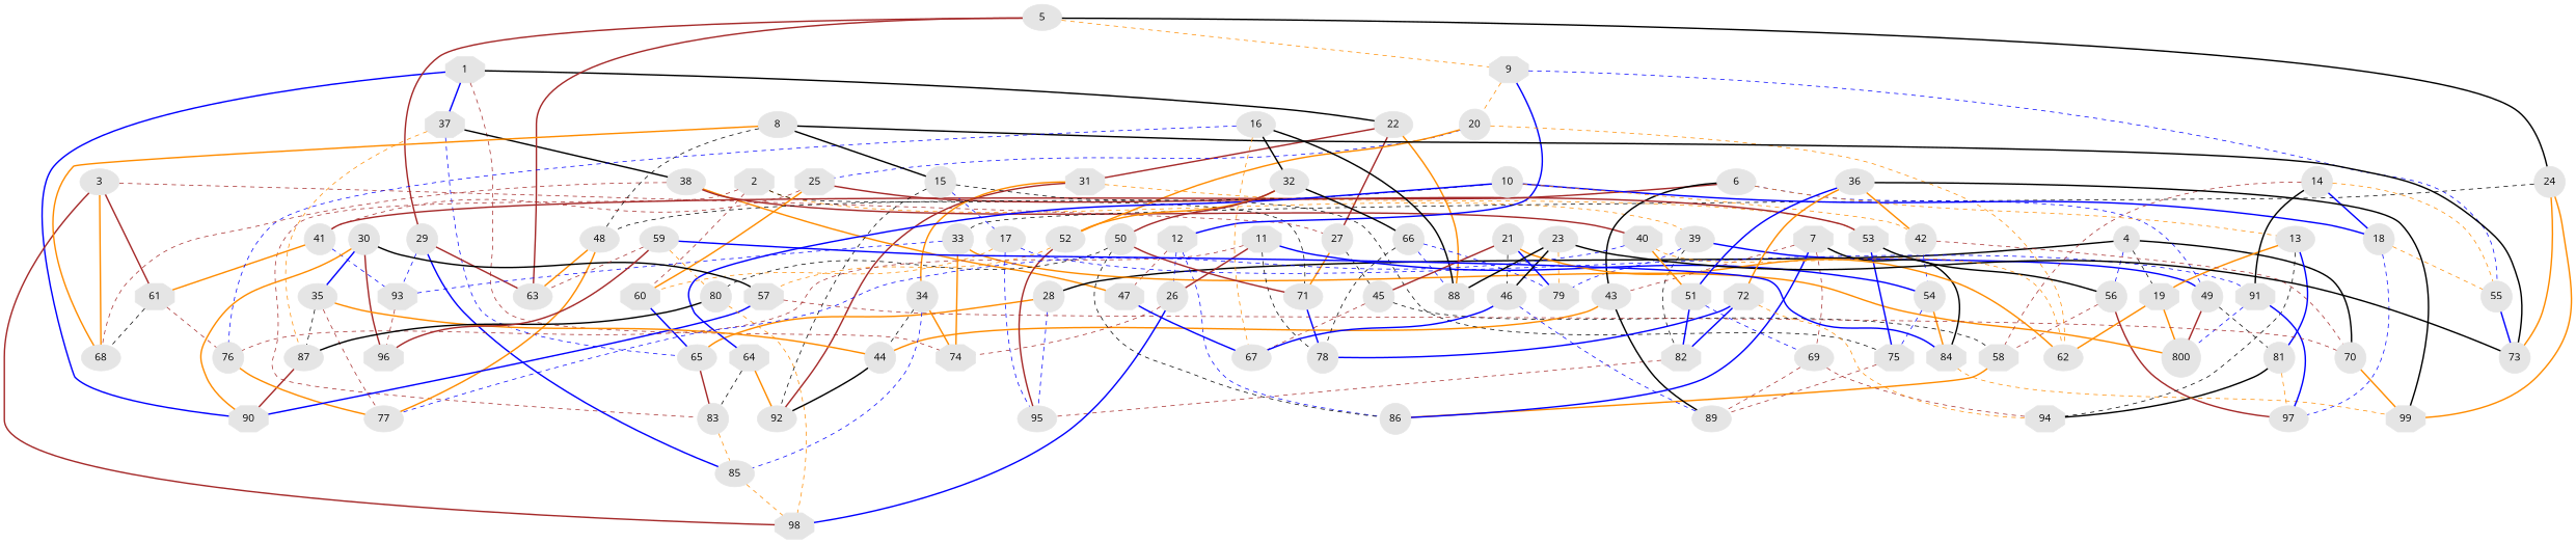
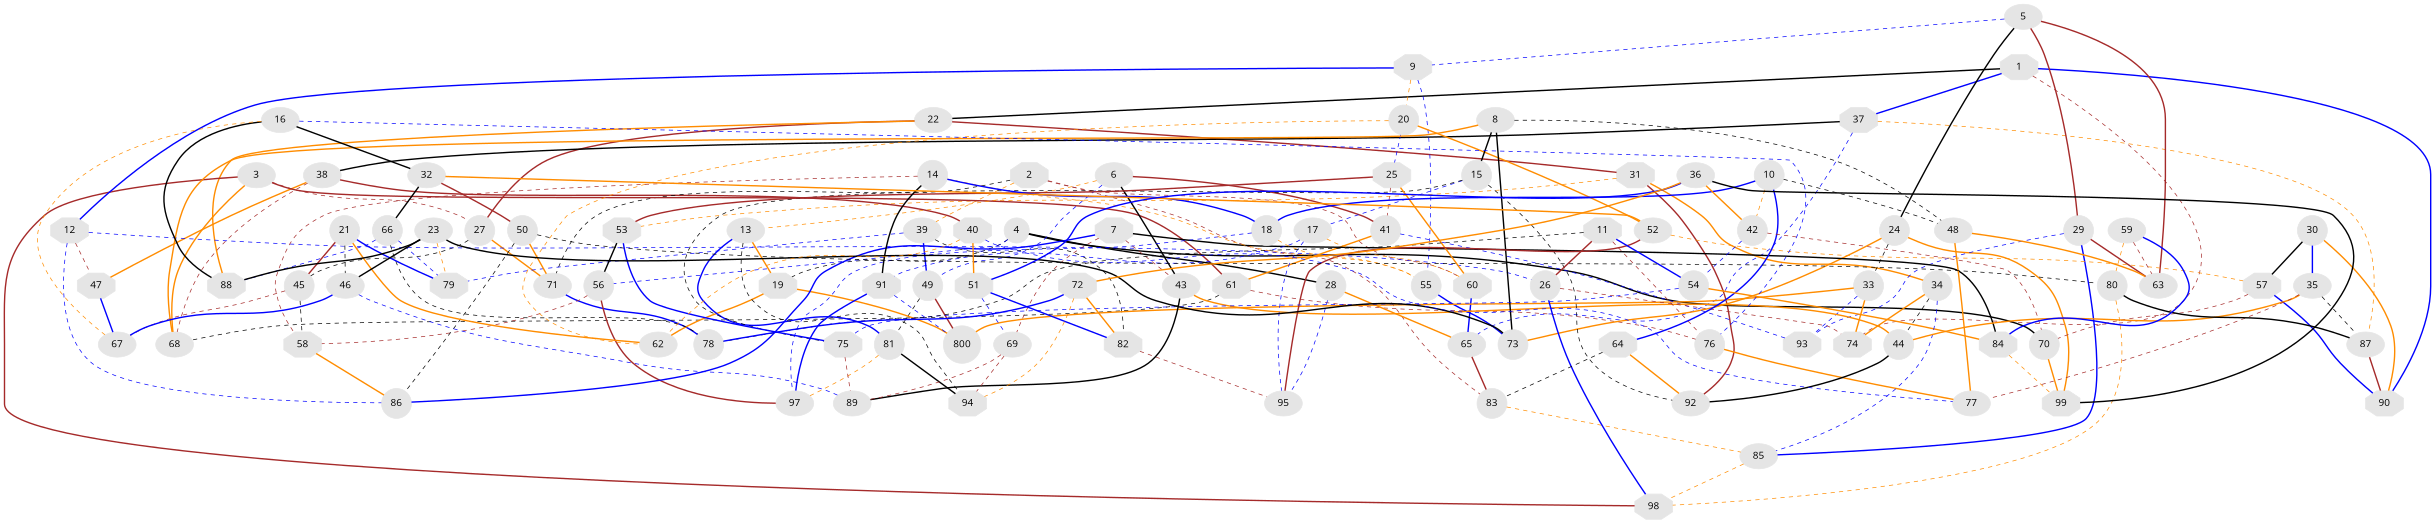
  graph {
    fontname="Open Sans"
    node [color=gray90 fontname="Open Sans" shape=circle style=filled]
    edge [color=darkorange fontname="Open Sans" style=bold]
    1 [shape=octagon]
    22 [shape=ellipse]
    37 [shape=octagon]
    74 [shape=octagon]
    90 [shape=octagon]
    27
    88 [shape=octagon]
    31 [shape=octagon]
    65 [shape=ellipse]
    87 [shape=ellipse]
    38 [shape=ellipse]
    2 [shape=octagon]
    39 [shape=ellipse]
    60 [shape=octagon]
    71 [shape=ellipse]
    83
    49
    79 [shape=octagon]
    82 [shape=octagon]
    78
    85 [shape=ellipse]
    3 [shape=ellipse]
    61 [shape=octagon]
    68 [shape=ellipse]
    98 [shape=octagon]
    45
    76
    19 [shape=octagon]
    4
    28
    56
    70
    62 [shape=ellipse]
    n34 [label=800]
    95 [shape=ellipse]
    58 [shape=octagon]
    97 [shape=ellipse]
    99 [shape=octagon]
    5 [shape=ellipse]
    9 [shape=octagon]
    24
    29
    63 [shape=ellipse]
    12 [shape=octagon]
    20
    55
    73
    33
    93 [shape=octagon]
    6 [shape=ellipse]
    13 [shape=ellipse]
    41
    43 [shape=ellipse]
    81
    94 [shape=octagon]
    44
    89 [shape=ellipse]
    7 [shape=octagon]
    69 [shape=ellipse]
    84 [shape=octagon]
    86
    8 [shape=ellipse]
    15
    48 [shape=ellipse]
    17 [shape=ellipse]
    75 [shape=octagon]
    92 [shape=ellipse]
    77 [shape=ellipse]
    26
    47 [shape=octagon]
    25 [shape=octagon]
    52 [shape=ellipse]
    10
    18
    42
    64 [shape=octagon]
    54
    11 [shape=octagon]
    67 [shape=ellipse]
    14
    91 [shape=octagon]
    16 [shape=ellipse]
    32 [shape=ellipse]
    50
    66
    53 [shape=octagon]
    57 [shape=octagon]
    21
    46 [shape=ellipse]
    34
    23 [shape=ellipse]
-   96 [shape=octagon]
    30
    35 [shape=ellipse]
    80
    36 [shape=ellipse]
    51 [shape=octagon]
    72 [shape=octagon]
    40 [shape=octagon]
    59 [shape=ellipse]
    1 -- 22 [color=black]
    1 -- 37 [color=blue]
    1 -- 74 [color=brown style=dashed]
    1 -- 90 [color=blue]
    22 -- 27 [color=brown]
    22 -- 88
    22 -- 31 [color=brown]
    37 -- 65 [color=blue style=dashed]
    37 -- 87 [style=dashed]
    37 -- 38 [color=black]
    27 -- 71
    27 -- 45 [color=black style=dashed]
    31 -- 92 [color=brown]
    31 -- 53 [style=dashed]
    31 -- 34
    65 -- 83 [color=brown]
    87 -- 90 [color=brown]
    38 -- 68 [color=brown style=dashed]
    38 -- 47
    38 -- 40 [color=brown]
    2 -- 39 [style=dashed]
    2 -- 60 [color=brown style=dashed]
    2 -- 71 [color=black style=dashed]
    2 -- 83 [color=brown style=dashed]
    39 -- 49 [color=blue]
    39 -- 79 [color=blue style=dashed]
    39 -- 82 [color=black style=dashed]
    60 -- 65 [color=blue]
    71 -- 78 [color=blue]
    83 -- 85 [style=dashed]
    49 -- n34 [color=brown]
    49 -- 81 [color=black style=dashed]
    82 -- 95 [color=brown style=dashed]
    85 -- 98 [style=dashed]
    3 -- 27 [color=brown style=dashed]
    3 -- 61 [color=brown]
    3 -- 68
    3 -- 98 [color=brown]
    61 -- 68 [color=black style=dashed]
    61 -- 76 [color=brown style=dashed]
    45 -- 58 [color=black style=dashed]
    45 -- 67 [color=brown style=dashed]
    76 -- 77
    19 -- 62
    19 -- n34
    4 -- 19 [color=black style=dashed]
    4 -- 28 [color=black]
    4 -- 56 [color=blue style=dashed]
    4 -- 70 [color=black]
    28 -- 65
    28 -- 95 [color=blue style=dashed]
    56 -- 58 [color=brown style=dashed]
    56 -- 97 [color=brown]
    70 -- 99
    58 -- 86
-   5 -- 9 [style=dashed]
+   5 -- 9 [color=blue style=dashed]
    5 -- 24 [color=black]
    5 -- 29 [color=brown]
    5 -- 63 [color=brown]
    9 -- 12 [color=blue]
    9 -- 20 [style=dashed]
    9 -- 55 [color=blue style=dashed]
    24 -- 99
    24 -- 73
    24 -- 33 [color=black style=dashed]
    29 -- 85 [color=blue]
    29 -- 63 [color=brown]
    29 -- 93 [color=blue style=dashed]
    12 -- 86 [color=blue style=dashed]
    12 -- 26 [color=blue style=dashed]
    12 -- 47 [color=brown style=dashed]
    20 -- 62 [style=dashed]
    20 -- 25 [color=blue style=dashed]
    20 -- 52
    55 -- 73 [color=blue]
    33 -- 74
    33 -- n34
    33 -- 93 [color=blue style=dashed]
-   93 -- 96 [color=brown style=dashed]
    6 -- 49 [color=blue style=dashed]
    6 -- 13 [style=dashed]
    6 -- 41 [color=brown]
    6 -- 43 [color=black]
    13 -- 19
    13 -- 81 [color=blue]
    13 -- 94 [color=black style=dashed]
    41 -- 61
    41 -- 93 [color=blue style=dashed]
    43 -- 44
    43 -- 89 [color=black]
    81 -- 97 [style=dashed]
    81 -- 94 [color=black]
    44 -- 92 [color=black]
    7 -- 43 [color=brown style=dashed]
    7 -- 69 [color=brown style=dashed]
    7 -- 84 [color=black]
    7 -- 86 [color=blue]
    69 -- 94 [color=brown style=dashed]
    69 -- 89 [color=brown style=dashed]
    84 -- 99 [style=dashed]
    8 -- 68
    8 -- 73 [color=black]
    8 -- 15 [color=black]
    8 -- 48 [color=black style=dashed]
    15 -- 17 [color=blue style=dashed]
    15 -- 75 [color=black style=dashed]
    15 -- 92 [color=black style=dashed]
    48 -- 63
    48 -- 77
    17 -- 60 [style=dashed]
    17 -- 95 [color=blue style=dashed]
    17 -- 91 [color=blue style=dashed]
    75 -- 89 [color=brown style=dashed]
    26 -- 74 [color=brown style=dashed]
    26 -- 98 [color=blue]
    47 -- 67 [color=blue]
    25 -- 60
    25 -- 41 [color=brown style=dashed]
    25 -- 53 [color=brown]
    52 -- 95 [color=brown]
    52 -- 57 [style=dashed]
    10 -- 48 [color=black style=dashed]
    10 -- 18 [color=blue]
    10 -- 42 [style=dashed]
    10 -- 64 [color=blue]
    18 -- 97 [color=blue style=dashed]
    18 -- 55 [style=dashed]
    42 -- 70 [color=brown style=dashed]
    42 -- 54 [color=blue style=dashed]
    64 -- 83 [color=black style=dashed]
    64 -- 92
    54 -- 84
    54 -- 75 [color=blue style=dashed]
    11 -- 78 [color=black style=dashed]
    11 -- 76 [color=brown style=dashed]
    11 -- 26 [color=brown]
    11 -- 54 [color=blue]
    14 -- 58 [color=brown style=dashed]
    14 -- 55 [style=dashed]
    14 -- 18 [color=blue]
    14 -- 91 [color=black]
    91 -- n34 [color=blue style=dashed]
    91 -- 97 [color=blue]
    16 -- 88 [color=black]
    16 -- 76 [color=blue style=dashed]
    16 -- 67 [style=dashed]
    16 -- 32 [color=black]
    32 -- 52
    32 -- 50 [color=brown]
    32 -- 66 [color=black]
-   50 -- 71 [color=brown]
+   50 -- 71
    50 -- 86 [color=black style=dashed]
    50 -- 80 [color=black style=dashed]
    66 -- 88 [color=blue style=dashed]
    66 -- 79 [color=blue style=dashed]
    66 -- 78 [color=black style=dashed]
    53 -- 56 [color=black]
    53 -- 75 [color=blue]
    57 -- 90 [color=blue]
    57 -- 70 [color=brown style=dashed]
    21 -- 79 [color=blue]
    21 -- 45 [color=brown]
    21 -- 62
    21 -- 46 [color=black style=dashed]
    46 -- 89 [color=blue style=dashed]
    46 -- 67 [color=blue]
    34 -- 74
    34 -- 85 [color=blue style=dashed]
    34 -- 44 [color=black style=dashed]
    23 -- 88 [color=black]
    23 -- 79 [style=dashed]
    23 -- 73 [color=black]
    23 -- 46 [color=black]
    30 -- 90
    30 -- 57 [color=black]
-   30 -- 96 [color=brown]
    30 -- 35 [color=blue]
    35 -- 87 [color=black style=dashed]
    35 -- 44
    35 -- 77 [color=brown style=dashed]
    80 -- 87 [color=black]
    80 -- 98 [style=dashed]
    36 -- 99 [color=black]
    36 -- 42
    36 -- 51 [color=blue]
    36 -- 72
    51 -- 82 [color=blue]
    51 -- 69 [color=blue style=dashed]
-   72 -- 82 [color=blue]
+   72 -- 82
    72 -- 78 [color=blue]
    72 -- 94 [style=dashed]
    40 -- 62 [style=dashed]
    40 -- 77 [color=blue style=dashed]
    40 -- 51
    59 -- 63 [color=brown style=dashed]
    59 -- 84 [color=blue]
-   59 -- 96 [color=brown]
    59 -- 80 [style=dashed]
  }
